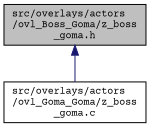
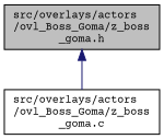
  digraph {
    fontname="Courier Prime"
    node [color=black fontname="Courier Prime" fontsize=10 shape=record style=filled]
    n1 [fillcolor=grey75 fontcolor=black height=0.2 label="src/overlays/actors\l/ovl_Boss_Goma/z_boss\l_goma.h" width=0.4]
-   n2 [fillcolor=white height=0.2 label="src/overlays/actors\l/ovl_Goma_Goma/z_boss\l_goma.c" width=0.4]
+   n2 [fillcolor=white height=0.2 label="src/overlays/actors\l/ovl_Boss_Goma/z_boss\l_goma.c" width=0.4]
    n1 -> n2 [color=midnightblue dir=back fontname="Courier Prime" fontsize=10 labelfontname=Helvetica labelfontsize=10 style=solid]
  }
